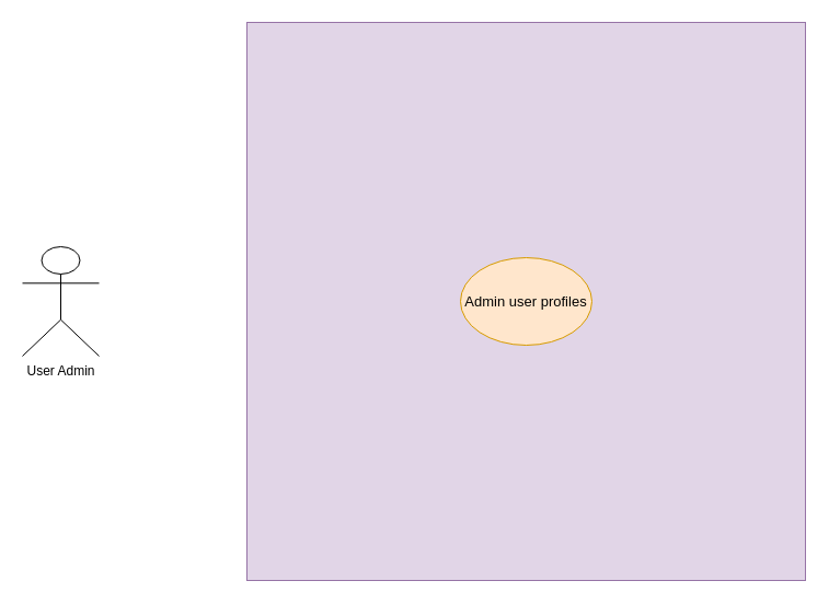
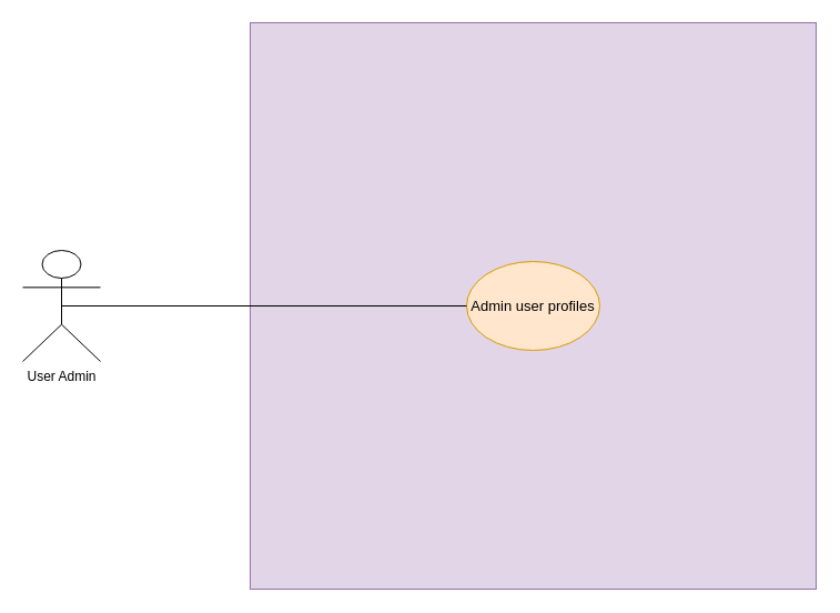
  <mxCell id="0" />
  <mxCell id="1" parent="0" />
  <mxCell id="2" value="User Admin" style="shape=umlActor;verticalLabelPosition=bottom;verticalAlign=top;html=1;outlineConnect=0;align=center;" vertex="1" parent="1"><mxGeometry x="20" y="225" width="70" height="100" as="geometry" /></mxCell>
  <mxCell id="3" value="" style="whiteSpace=wrap;html=1;aspect=fixed;fillColor=#e1d5e7;strokeColor=#9673a6;" vertex="1" parent="1"><mxGeometry x="225" y="20" width="510" height="510" as="geometry" /></mxCell>
  <mxCell id="4" value="&lt;font style=&quot;font-size: 13px;&quot;&gt;Admin user profiles&lt;/font&gt;" style="ellipse;whiteSpace=wrap;html=1;fillColor=#ffe6cc;strokeColor=#d79b00;" vertex="1" parent="1"><mxGeometry x="420" y="235" width="120" height="80" as="geometry" /></mxCell>
+ <mxCell id="5" value="" style="endArrow=none;html=1;rounded=0;fontSize=15;entryX=0;entryY=0.5;entryDx=0;entryDy=0;exitX=0.5;exitY=0.5;exitDx=0;exitDy=0;exitPerimeter=0;" edge="1" parent="1" source="2" target="4"><mxGeometry width="50" height="50" relative="1" as="geometry"><mxPoint x="88.43" y="313.8" as="sourcePoint" /><mxPoint x="467.574" y="143.284" as="targetPoint" /></mxGeometry></mxCell>
